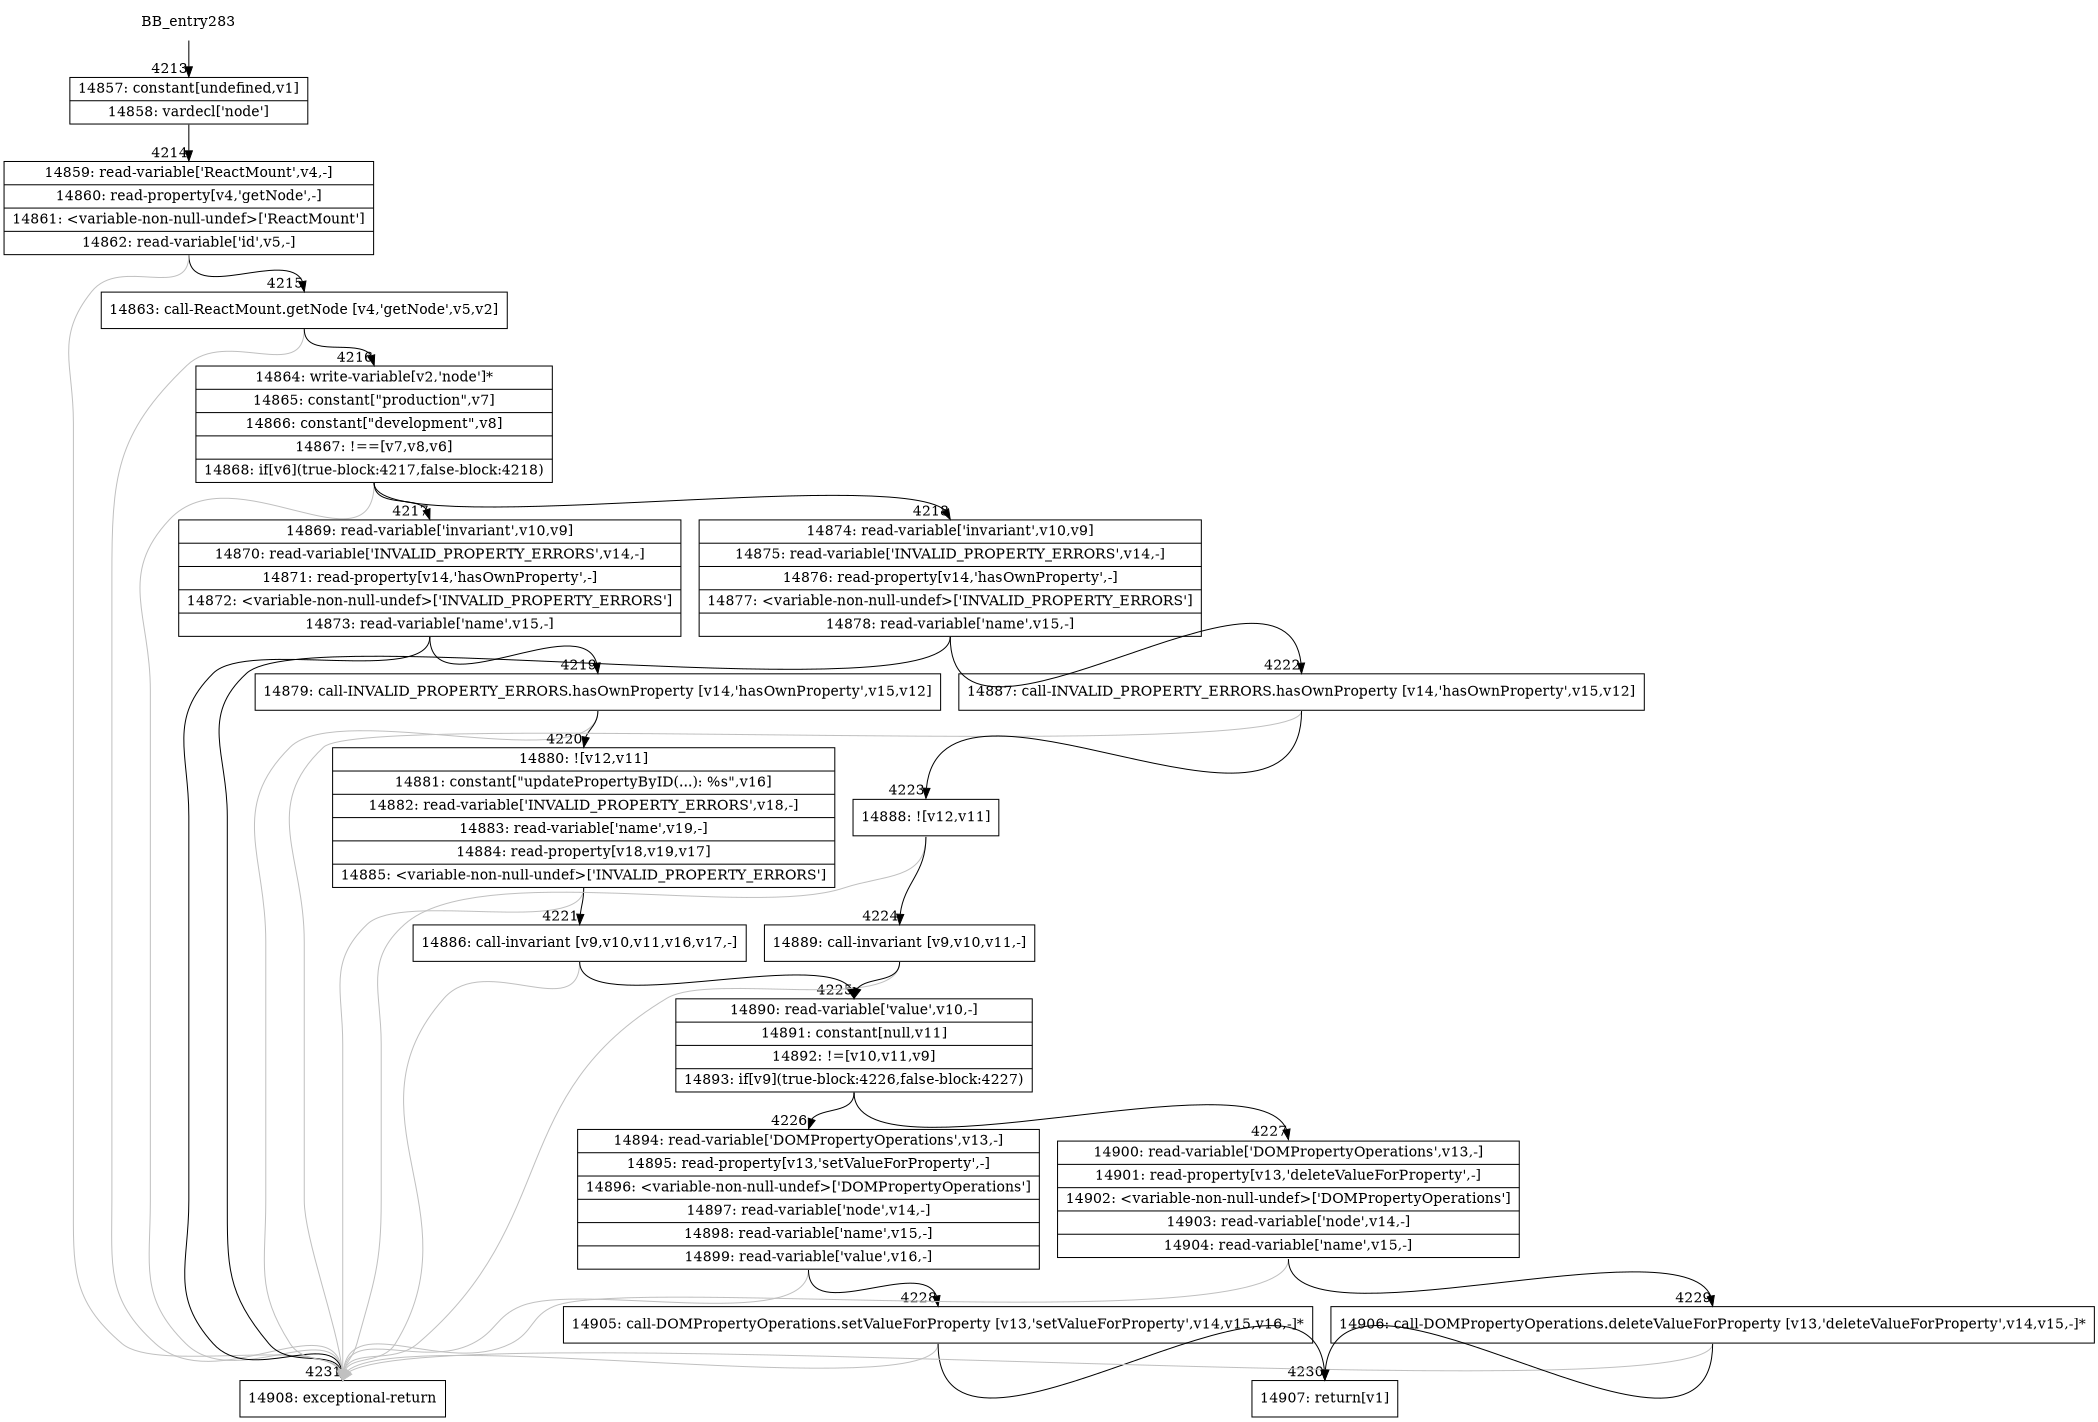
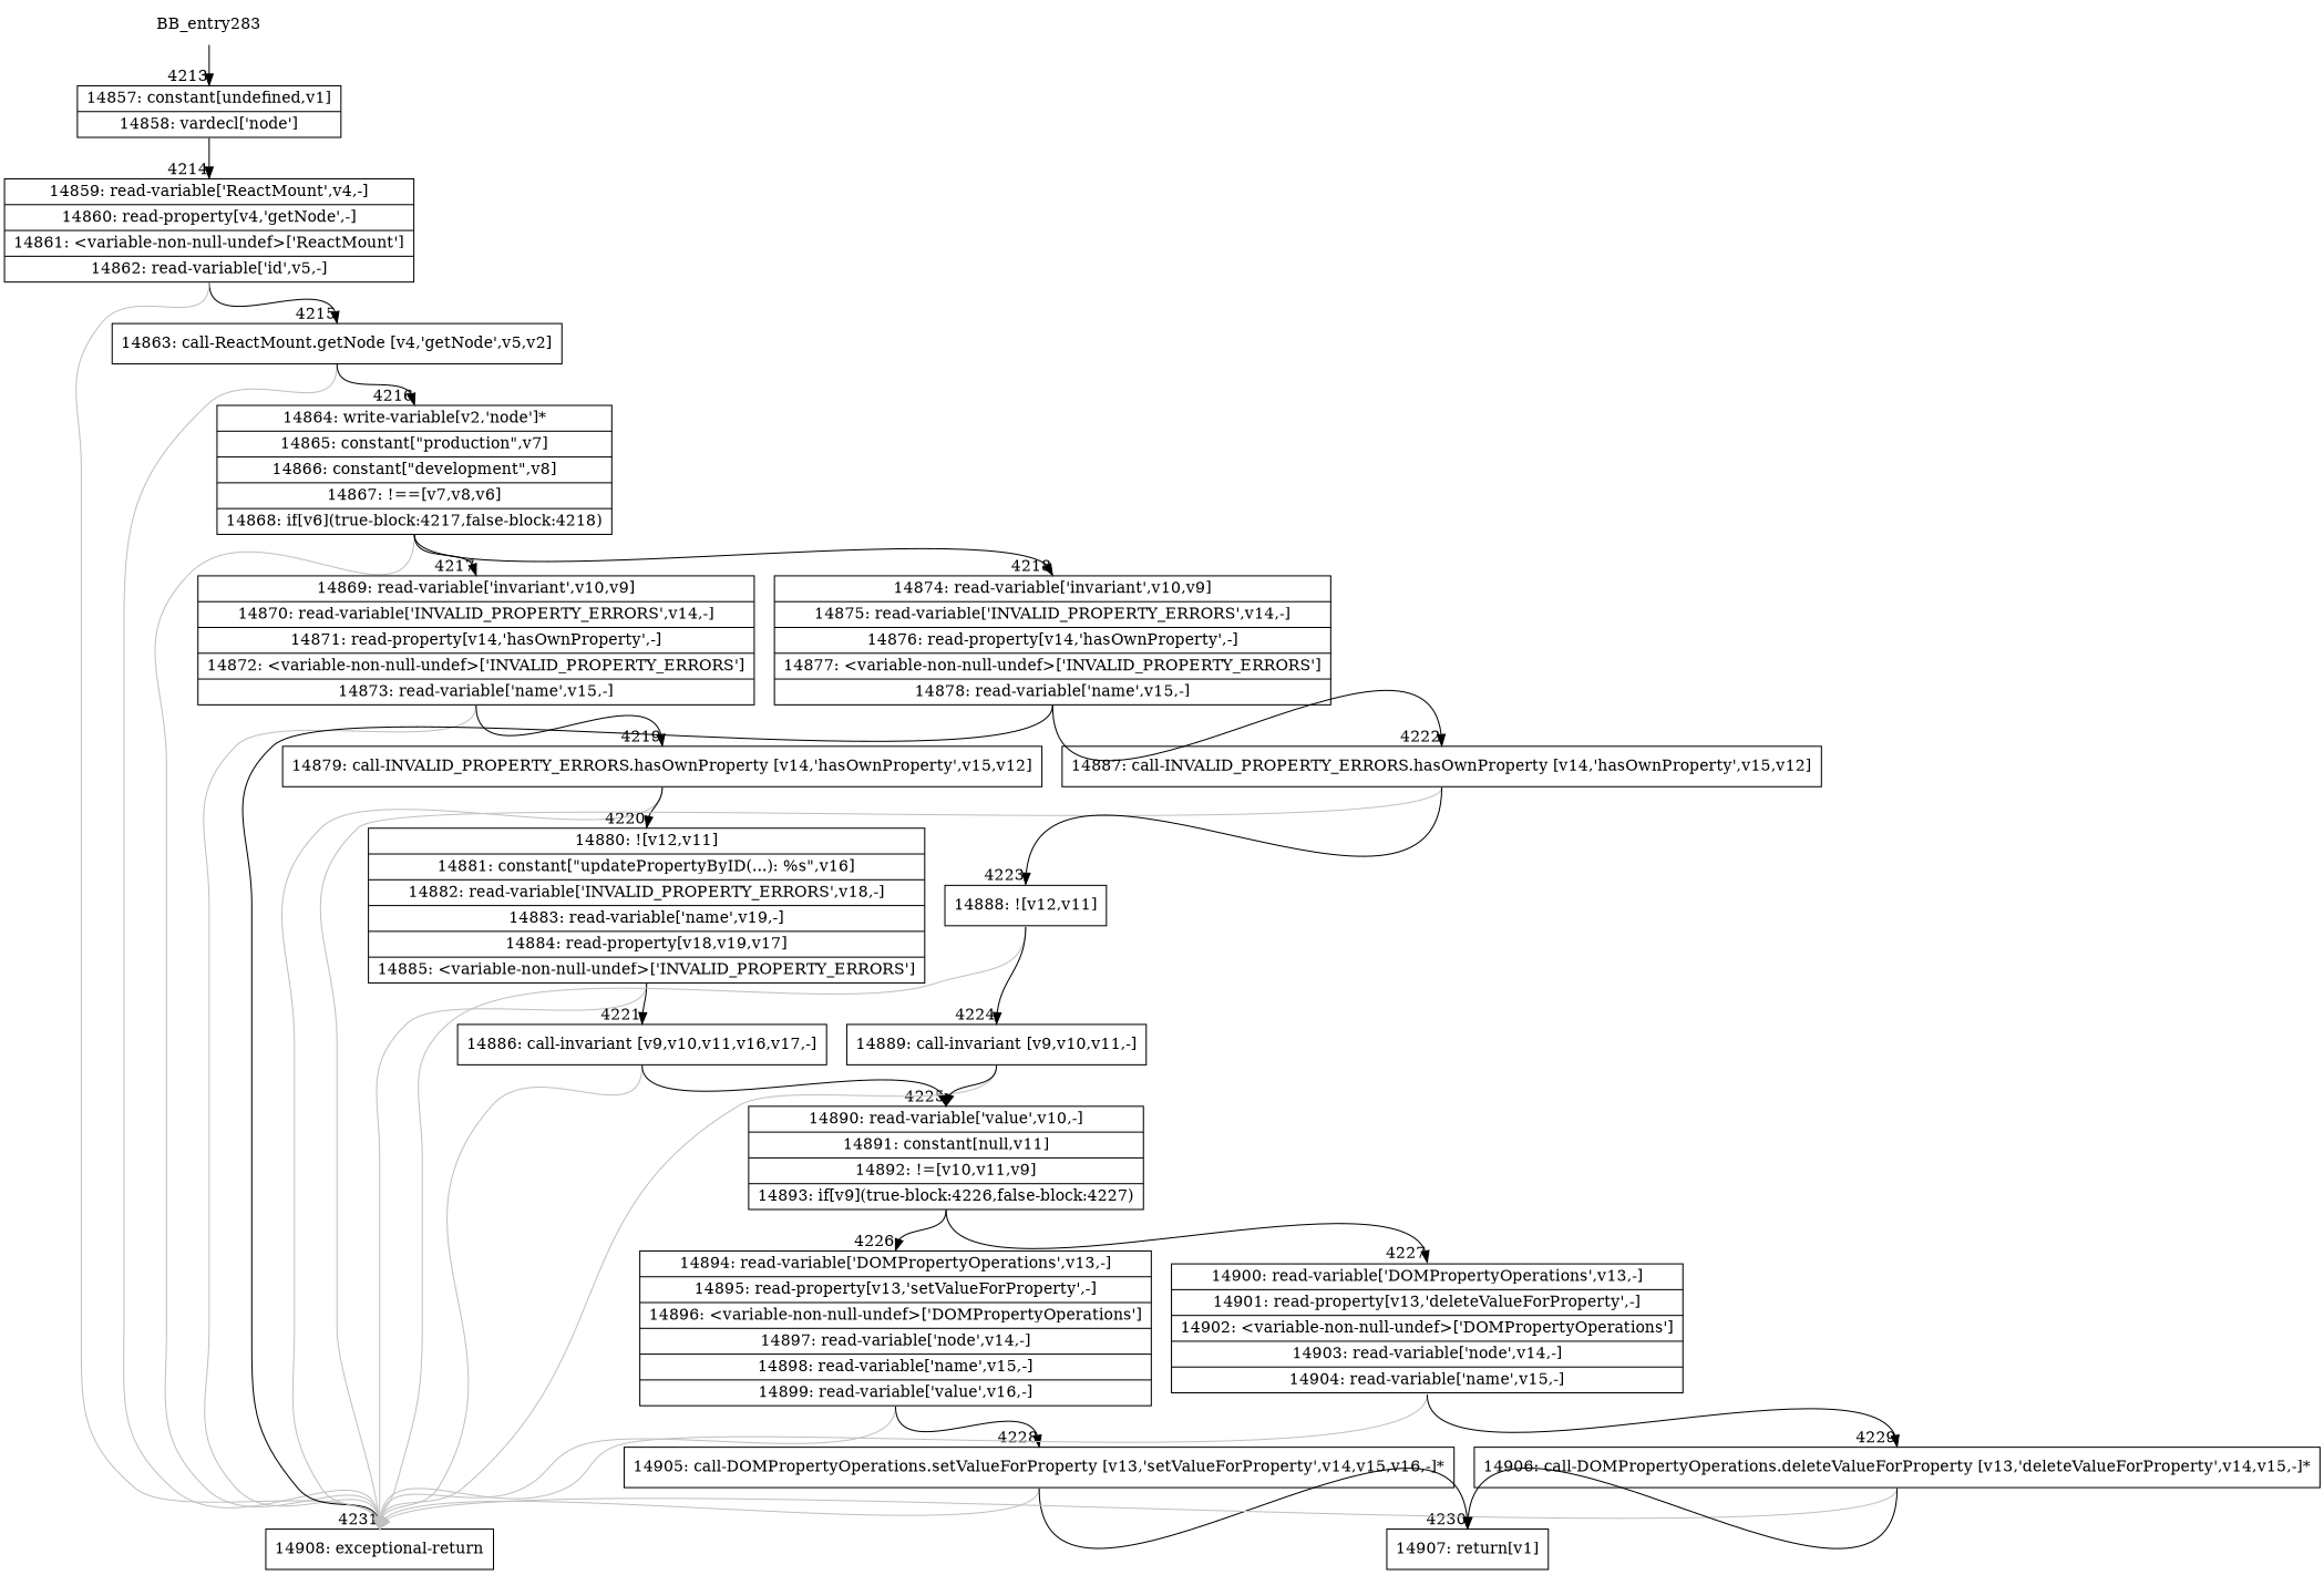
  digraph {
    rankdir=TD
    node [shape=record]
    edge [headport=n tailport=s]
    BB_entry283 [shape=none]
    n2 [label="{14857: constant[undefined,v1]|14858: vardecl['node']}"]
    n3 [label="{14859: read-variable['ReactMount',v4,-]|14860: read-property[v4,'getNode',-]|14861: \<variable-non-null-undef\>['ReactMount']|14862: read-variable['id',v5,-]}"]
    n4 [label="{14863: call-ReactMount.getNode [v4,'getNode',v5,v2]}"]
    n5 [label="{14908: exceptional-return}"]
    n6 [label="{14864: write-variable[v2,'node']*|14865: constant[\"production\",v7]|14866: constant[\"development\",v8]|14867: !==[v7,v8,v6]|14868: if[v6](true-block:4217,false-block:4218)}"]
    n7 [label="{14869: read-variable['invariant',v10,v9]|14870: read-variable['INVALID_PROPERTY_ERRORS',v14,-]|14871: read-property[v14,'hasOwnProperty',-]|14872: \<variable-non-null-undef\>['INVALID_PROPERTY_ERRORS']|14873: read-variable['name',v15,-]}"]
    n8 [label="{14874: read-variable['invariant',v10,v9]|14875: read-variable['INVALID_PROPERTY_ERRORS',v14,-]|14876: read-property[v14,'hasOwnProperty',-]|14877: \<variable-non-null-undef\>['INVALID_PROPERTY_ERRORS']|14878: read-variable['name',v15,-]}"]
    n9 [label="{14879: call-INVALID_PROPERTY_ERRORS.hasOwnProperty [v14,'hasOwnProperty',v15,v12]}"]
    n10 [label="{14887: call-INVALID_PROPERTY_ERRORS.hasOwnProperty [v14,'hasOwnProperty',v15,v12]}"]
    n11 [label="{14880: ![v12,v11]|14881: constant[\"updatePropertyByID(...): %s\",v16]|14882: read-variable['INVALID_PROPERTY_ERRORS',v18,-]|14883: read-variable['name',v19,-]|14884: read-property[v18,v19,v17]|14885: \<variable-non-null-undef\>['INVALID_PROPERTY_ERRORS']}"]
    n12 [label="{14888: ![v12,v11]}"]
    n13 [label="{14886: call-invariant [v9,v10,v11,v16,v17,-]}"]
    n14 [label="{14889: call-invariant [v9,v10,v11,-]}"]
    n15 [label="{14890: read-variable['value',v10,-]|14891: constant[null,v11]|14892: !=[v10,v11,v9]|14893: if[v9](true-block:4226,false-block:4227)}"]
    n16 [label="{14894: read-variable['DOMPropertyOperations',v13,-]|14895: read-property[v13,'setValueForProperty',-]|14896: \<variable-non-null-undef\>['DOMPropertyOperations']|14897: read-variable['node',v14,-]|14898: read-variable['name',v15,-]|14899: read-variable['value',v16,-]}"]
    n17 [label="{14900: read-variable['DOMPropertyOperations',v13,-]|14901: read-property[v13,'deleteValueForProperty',-]|14902: \<variable-non-null-undef\>['DOMPropertyOperations']|14903: read-variable['node',v14,-]|14904: read-variable['name',v15,-]}"]
    n18 [label="{14905: call-DOMPropertyOperations.setValueForProperty [v13,'setValueForProperty',v14,v15,v16,-]*}"]
    n19 [label="{14906: call-DOMPropertyOperations.deleteValueForProperty [v13,'deleteValueForProperty',v14,v15,-]*}"]
    n20 [label="{14907: return[v1]}"]
    BB_entry283 -> n2 [headlabel="    4213"]
    n2 -> n3 [headlabel="      4214"]
    n3 -> n4 [headlabel="      4215"]
    n3 -> n5 [color=gray headlabel="      4231"]
    n4 -> n5 [color=gray]
    n4 -> n6 [headlabel="      4216"]
    n6 -> n5 [color=gray]
    n6 -> n7 [headlabel="      4217"]
    n6 -> n8 [headlabel="      4218"]
-   n7 -> n5 [color=black]
+   n7 -> n5 [color=gray]
    n7 -> n9 [headlabel="      4219"]
    n8 -> n5 [color=black]
    n8 -> n10 [headlabel="      4222"]
    n9 -> n5 [color=gray]
    n9 -> n11 [headlabel="      4220"]
    n10 -> n5 [color=gray]
    n10 -> n12 [headlabel="      4223"]
    n11 -> n5 [color=gray]
    n11 -> n13 [headlabel="      4221"]
    n12 -> n5 [color=gray]
    n12 -> n14 [headlabel="      4224"]
    n13 -> n5 [color=gray]
    n13 -> n15 [headlabel="      4225"]
    n14 -> n5 [color=gray]
    n14 -> n15
    n15 -> n16 [headlabel="      4226"]
    n15 -> n17 [headlabel="      4227"]
    n16 -> n5 [color=gray]
    n16 -> n18 [headlabel="      4228"]
    n17 -> n5 [color=gray]
    n17 -> n19 [headlabel="      4229"]
    n18 -> n5 [color=gray]
    n18 -> n20 [headlabel="      4230"]
    n19 -> n5 [color=gray]
    n19 -> n20
  }
